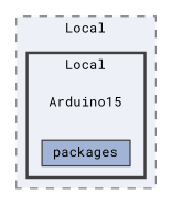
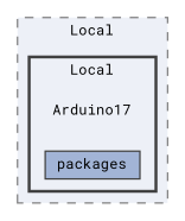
  digraph {
    compound=true
    rankdir=LR
    fontname="Roboto Mono"
    node [fontname="Roboto Mono" fontsize=10]
-   n1 [height=0.2 label=Arduino15 shape=plaintext width=0.4]
+   n1 [height=0.2 label=Arduino17 shape=plaintext width=0.4]
    n2 [color=grey25 fillcolor="#a2b4d6" height=0.2 label=packages shape=box style=filled width=0.4]
    subgraph cluster_1 {
      bgcolor="#edf0f7"
      fontsize=10
      label=Local
      pencolor=grey50
      style="filled,dashed"
      subgraph cluster_2 {
        bgcolor="#edf0f7"
        fontsize=10
        pencolor=grey25
        style="filled,bold"
        n1
        n2
      }
    }
  }
